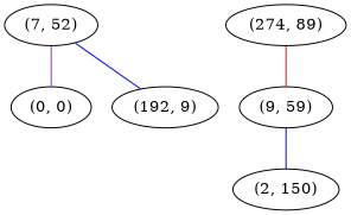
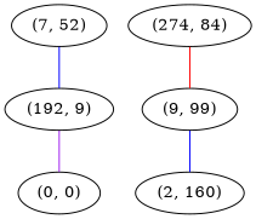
  graph {
    edge [color=blue weight=3]
    "(7, 52)"
    "(0, 0)"
    "(192, 9)"
-   "(9, 99)" [label="(9, 59)"]
-   "(2, 160)" [label="(2, 150)"]
-   "(274, 89)"
-   "(7, 52)" -- "(0, 0)" [color=purple weight=4]
+   "(9, 99)"
+   "(2, 160)"
+   "(274, 89)" [label="(274, 84)"]
+   "(192, 9)" -- "(0, 0)" [color=purple weight=4]
    "(7, 52)" -- "(192, 9)"
    "(9, 99)" -- "(2, 160)"
    "(274, 89)" -- "(9, 99)" [color=red weight=1]
  }
